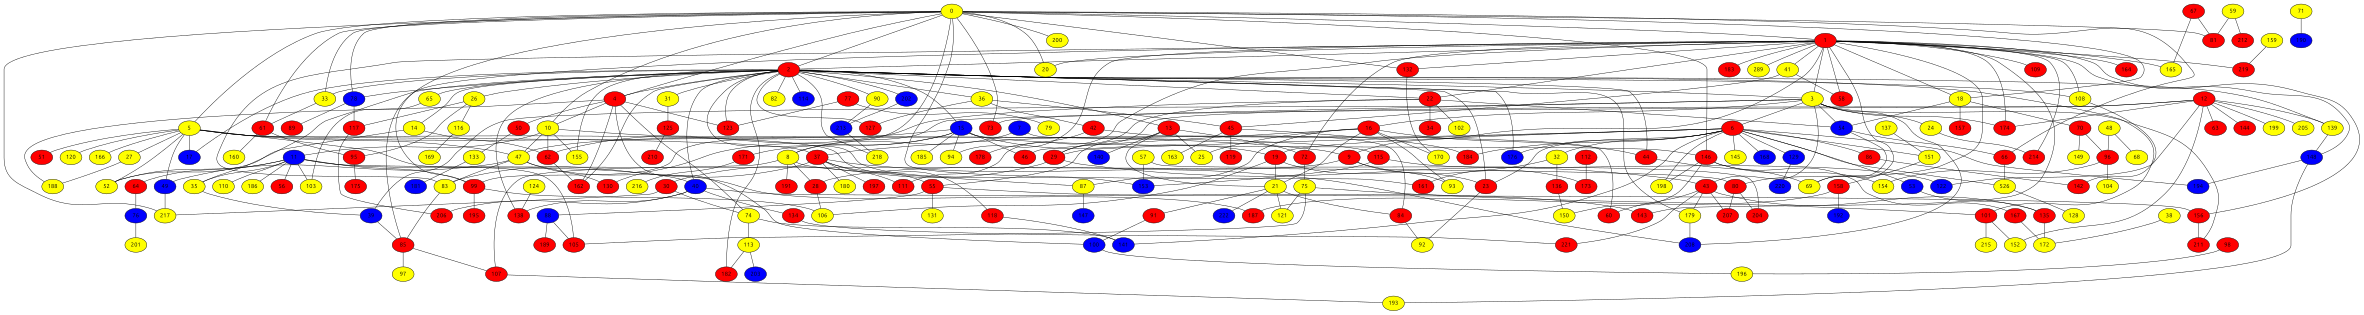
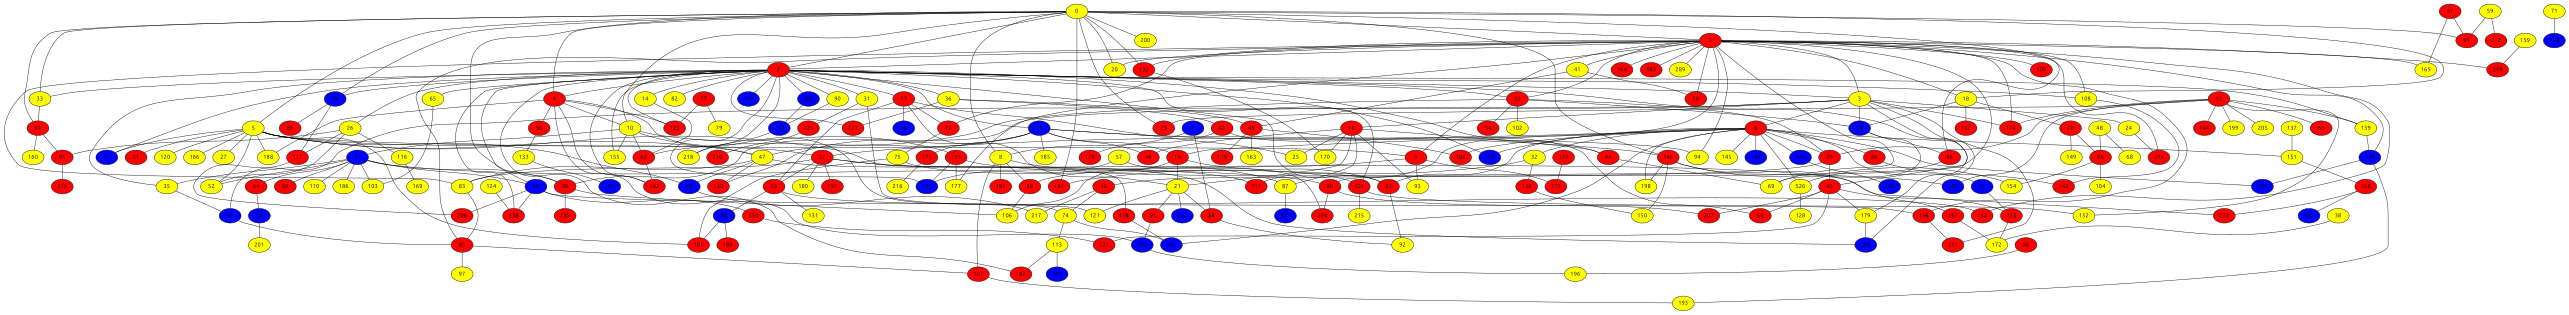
  graph {
    fontname=Ubuntu
    node [fillcolor=red fontname=Ubuntu style=filled]
    edge [fontname=Ubuntu]
    0 [fillcolor=yellow]
    1
    2
    4
    5 [fillcolor=yellow]
    8 [fillcolor=yellow]
    10 [fillcolor=yellow]
    18 [fillcolor=yellow]
    20 [fillcolor=yellow]
    33 [fillcolor=yellow]
    61
    66
    73
    78 [fillcolor=blue]
    81
    99
    132
    146
    161
    200 [fillcolor=yellow]
    217 [fillcolor=yellow]
    3 [fillcolor=yellow]
    9
    22
    41 [fillcolor=yellow]
    58
    69 [fillcolor=yellow]
    72
    80
    83 [fillcolor=yellow]
    85
    94 [fillcolor=yellow]
    108 [fillcolor=yellow]
    109
    111
    143
    148 [fillcolor=blue]
    156
    164
    165 [fillcolor=yellow]
    174
+   177 [fillcolor=yellow]
    183
    n44 [fillcolor=yellow label=289]
    214
    219
    13
    14 [fillcolor=yellow]
    15 [fillcolor=blue]
    17 [fillcolor=blue]
    23
    26 [fillcolor=yellow]
    31 [fillcolor=yellow]
    35 [fillcolor=yellow]
    36 [fillcolor=yellow]
    40 [fillcolor=blue]
    44
    65 [fillcolor=yellow]
    82 [fillcolor=yellow]
    90 [fillcolor=yellow]
    101
    114 [fillcolor=blue]
    123
    127
    138
    139 [fillcolor=yellow]
    153 [fillcolor=blue]
    155 [fillcolor=yellow]
    162
    176 [fillcolor=blue]
    179 [fillcolor=yellow]
    182
    202 [fillcolor=blue]
    218 [fillcolor=yellow]
    50
    74 [fillcolor=yellow]
    100 [fillcolor=blue]
    188 [fillcolor=yellow]
    27 [fillcolor=yellow]
    37
    47 [fillcolor=yellow]
    49 [fillcolor=blue]
    51
    52 [fillcolor=yellow]
    105
    118
    120 [fillcolor=yellow]
    166 [fillcolor=yellow]
    28
    87 [fillcolor=yellow]
    107
    191
    11 [fillcolor=blue]
    62
    115
    54 [fillcolor=blue]
    70
    157
    95
    160 [fillcolor=yellow]
    n101 [fillcolor=yellow label=526]
    117
    89
    106 [fillcolor=yellow]
    195
    170 [fillcolor=yellow]
    198 [fillcolor=yellow]
    154 [fillcolor=yellow]
    150 [fillcolor=yellow]
    167
    6
    16
    24 [fillcolor=yellow]
    39 [fillcolor=blue]
    43
    208 [fillcolor=blue]
    211
    93 [fillcolor=yellow]
    173
    29
    34
    102 [fillcolor=yellow]
    45
    75 [fillcolor=yellow]
    207
    204
    97 [fillcolor=yellow]
    142
    194 [fillcolor=blue]
    193 [fillcolor=yellow]
    21 [fillcolor=yellow]
    25 [fillcolor=yellow]
    55
    140 [fillcolor=blue]
    19
    46
    130
    171
    185 [fillcolor=yellow]
    92 [fillcolor=yellow]
    116 [fillcolor=yellow]
    121 [fillcolor=yellow]
    125
    42
    134
    206
    103 [fillcolor=yellow]
    213 [fillcolor=blue]
    152 [fillcolor=yellow]
    215 [fillcolor=yellow]
    32 [fillcolor=yellow]
    53 [fillcolor=blue]
    86
    129 [fillcolor=blue]
    141 [fillcolor=blue]
    145 [fillcolor=yellow]
    151 [fillcolor=yellow]
    168 [fillcolor=blue]
    184
    60
    135
    221
    133 [fillcolor=yellow]
    113 [fillcolor=yellow]
    196 [fillcolor=yellow]
    180 [fillcolor=yellow]
    197
    187
    30
    136
    128 [fillcolor=yellow]
    220 [fillcolor=blue]
    158
    7 [fillcolor=blue]
    84
    147 [fillcolor=blue]
    56
    64
    110 [fillcolor=yellow]
    186 [fillcolor=yellow]
    122 [fillcolor=blue]
    76 [fillcolor=blue]
    12
    63
    144
    199 [fillcolor=yellow]
    205 [fillcolor=yellow]
    91
    222 [fillcolor=blue]
    88 [fillcolor=blue]
    131 [fillcolor=yellow]
    216 [fillcolor=yellow]
    96
    149 [fillcolor=yellow]
    175
    169 [fillcolor=yellow]
    210
    178
    119
    163 [fillcolor=yellow]
    38 [fillcolor=yellow]
    172 [fillcolor=yellow]
    48 [fillcolor=yellow]
    68 [fillcolor=yellow]
    104 [fillcolor=yellow]
    181 [fillcolor=blue]
    189
    57 [fillcolor=yellow]
    59 [fillcolor=yellow]
    212
    201 [fillcolor=yellow]
    67
    71 [fillcolor=yellow]
    190 [fillcolor=blue]
    203 [fillcolor=blue]
    77
    79 [fillcolor=yellow]
    98
    112
    124 [fillcolor=yellow]
    137 [fillcolor=yellow]
    192 [fillcolor=blue]
    159 [fillcolor=yellow]
    0 -- 1
    0 -- 2
    0 -- 4
    0 -- 5
    0 -- 8
    0 -- 10
    0 -- 18
    0 -- 20
    0 -- 33
    0 -- 61
    0 -- 66
    0 -- 73
    0 -- 78
    0 -- 81
    0 -- 99
    0 -- 132
    0 -- 146
    0 -- 161
    0 -- 200
-   0 -- 217
    1 -- 2
    1 -- 18
    1 -- 20
    1 -- 132
    1 -- 3
    1 -- 9
    1 -- 22
    1 -- 41
    1 -- 58
    1 -- 69
    1 -- 72
    1 -- 80
    1 -- 83
    1 -- 85
    1 -- 94
    1 -- 108
    1 -- 109
    1 -- 111
    1 -- 143
    1 -- 148
    1 -- 156
    1 -- 164
    1 -- 165
    1 -- 174
+   1 -- 177
    1 -- 183
    1 -- n44
    1 -- 214
    1 -- 219
    2 -- 4
    2 -- 33
    2 -- 78
    2 -- 3
    2 -- 22
    2 -- 108
    2 -- 13
    2 -- 14
    2 -- 15
    2 -- 17
    2 -- 23
    2 -- 26
    2 -- 31
    2 -- 35
    2 -- 36
    2 -- 40
    2 -- 44
    2 -- 65
    2 -- 82
    2 -- 90
    2 -- 101
    2 -- 114
    2 -- 123
    2 -- 127
    2 -- 138
    2 -- 139
    2 -- 153
    2 -- 155
    2 -- 162
    2 -- 176
    2 -- 179
    2 -- 182
    2 -- 202
    2 -- 218
    4 -- 10
    4 -- 123
    4 -- 162
    4 -- 50
    4 -- 74
    4 -- 100
    4 -- 188
    5 -- 9
    5 -- 17
    5 -- 27
    5 -- 37
    5 -- 47
    5 -- 49
    5 -- 51
    5 -- 52
    5 -- 105
    5 -- 118
    5 -- 120
    5 -- 166
    8 -- 28
    8 -- 87
    8 -- 107
    8 -- 191
    10 -- 155
    10 -- 47
    10 -- 11
    10 -- 62
    10 -- 115
    18 -- 54
    18 -- 70
    18 -- 157
    33 -- 61
    61 -- 95
    61 -- 160
    66 -- n101
    78 -- 117
    78 -- 89
    99 -- 106
    99 -- 195
    132 -- 170
    146 -- 198
    146 -- 154
    146 -- 150
    146 -- 167
    3 -- 99
    3 -- 174
    3 -- 54
    3 -- 6
    3 -- 16
    3 -- 24
    3 -- 39
    3 -- 43
    3 -- 208
    3 -- 211
    9 -- 28
    9 -- 93
    9 -- 173
    22 -- 62
    22 -- 54
    22 -- 29
    22 -- 34
    22 -- 102
    41 -- 58
    41 -- 45
    72 -- 75
    80 -- 207
    80 -- 204
    83 -- 85
    85 -- 107
    85 -- 97
    108 -- 142
    148 -- 194
    148 -- 193
    156 -- 211
    13 -- 72
    13 -- 21
    13 -- 25
    13 -- 55
    13 -- 140
-   14 -- 52
+   26 -- 52
    14 -- 62
    15 -- 146
    15 -- 94
    15 -- 47
    15 -- 19
    15 -- 46
    15 -- 130
    15 -- 171
    15 -- 185
    23 -- 92
    26 -- 95
    26 -- 117
    26 -- 116
-   75 -- 121
+   31 -- 121
    31 -- 125
    35 -- 39
    36 -- 127
    36 -- 45
    36 -- 42
    40 -- 156
    40 -- 138
    40 -- 134
    40 -- 206
    44 -- 69
    65 -- 103
    90 -- 213
    101 -- 152
    101 -- 215
    139 -- 148
    179 -- 208
    202 -- 213
    50 -- 133
    74 -- 141
    74 -- 113
    100 -- 196
-   27 -- 188
+   5 -- 188
    37 -- 83
    37 -- 111
    37 -- 208
    37 -- 55
    37 -- 180
    37 -- 197
    47 -- 83
    47 -- 49
    47 -- 130
    47 -- 187
    49 -- 217
    118 -- 141
    28 -- 106
    87 -- 147
    107 -- 193
    11 -- 99
    11 -- 80
    11 -- 35
    11 -- 40
    11 -- 52
    11 -- 103
    11 -- 56
    11 -- 64
    11 -- 110
    11 -- 186
    62 -- 162
+   115 -- 177
    115 -- 153
    115 -- 122
    54 -- 66
    54 -- 69
    70 -- 96
    70 -- 149
    95 -- 175
    n101 -- 128
    117 -- 206
    167 -- 172
    6 -- 23
    6 -- 176
    6 -- 37
    6 -- n101
    6 -- 198
    6 -- 29
    6 -- 194
    6 -- 19
    6 -- 32
    6 -- 53
    6 -- 86
    6 -- 129
    6 -- 141
    6 -- 145
    6 -- 151
    6 -- 168
    6 -- 184
    16 -- 44
    16 -- 87
    16 -- 170
    16 -- 93
    16 -- 21
    16 -- 25
    16 -- 46
    24 -- 214
    39 -- 85
    43 -- 179
    43 -- 207
    43 -- 60
    43 -- 135
    43 -- 221
    29 -- 43
    29 -- 30
    45 -- 184
    45 -- 119
    45 -- 163
    75 -- 101
    75 -- 105
    21 -- 121
    21 -- 84
    21 -- 91
    21 -- 222
    55 -- 143
    55 -- 88
    55 -- 131
    19 -- 23
    19 -- 106
    19 -- 21
    171 -- 216
    116 -- 169
    125 -- 210
    42 -- 60
    42 -- 178
    134 -- 221
    213 -- 218
    32 -- 161
    32 -- 136
    53 -- 135
    86 -- 142
    129 -- 220
    151 -- 158
    135 -- 172
    133 -- 181
    113 -- 182
    113 -- 203
    30 -- 217
    30 -- 74
    136 -- 150
    158 -- 187
    158 -- 192
    7 -- 8
    7 -- 84
    84 -- 92
    64 -- 76
    76 -- 201
    12 -- 73
    12 -- 174
    12 -- 139
    12 -- 29
    12 -- 152
    12 -- 122
    12 -- 63
    12 -- 144
    12 -- 199
    12 -- 205
    91 -- 100
    88 -- 105
    88 -- 189
    96 -- 154
    96 -- 104
    38 -- 172
    48 -- 96
    48 -- 68
    57 -- 153
    57 -- 204
    59 -- 81
    59 -- 212
    67 -- 81
    67 -- 165
    71 -- 190
    77 -- 123
    77 -- 79
    98 -- 196
    112 -- 173
    124 -- 138
    137 -- 151
    159 -- 219
  }
